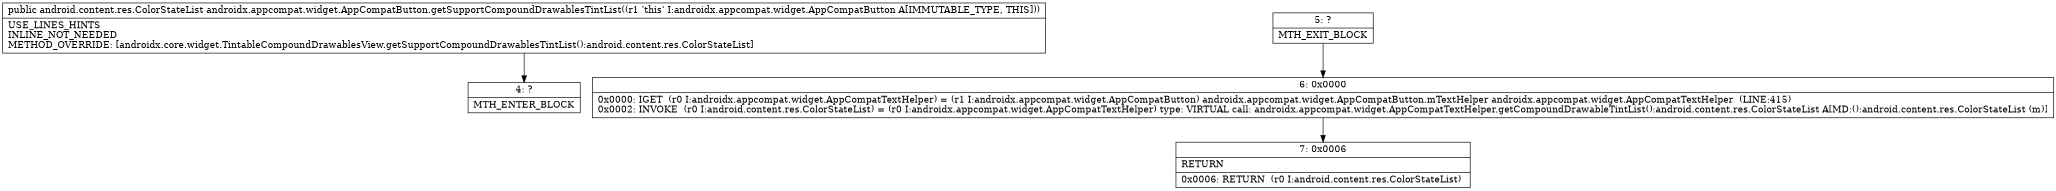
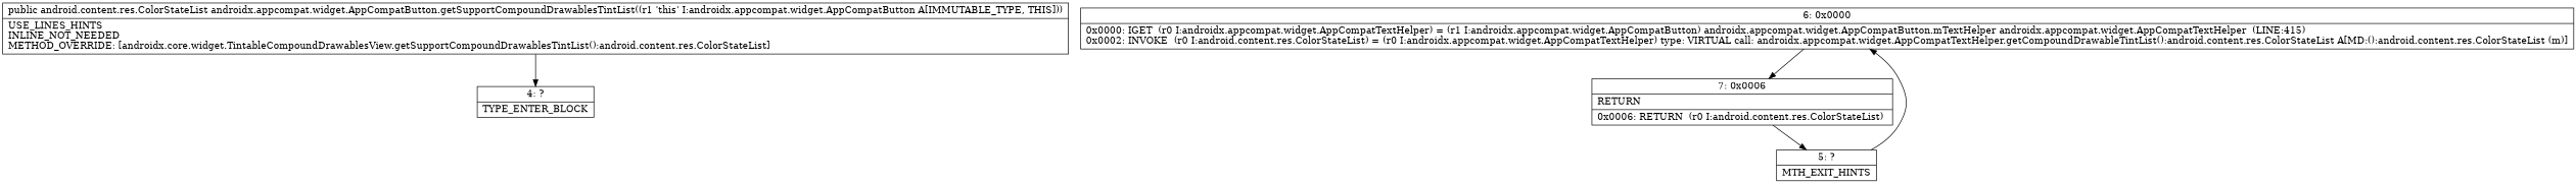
  digraph {
    node [shape=record]
-   n1 [label="{4\:\ ?|MTH_ENTER_BLOCK\l}"]
+   n1 [label="{4\:\ ?|TYPE_ENTER_BLOCK\l}"]
    n2 [label="{6\:\ 0x0000|0x0000: IGET  (r0 I:androidx.appcompat.widget.AppCompatTextHelper) = (r1 I:androidx.appcompat.widget.AppCompatButton) androidx.appcompat.widget.AppCompatButton.mTextHelper androidx.appcompat.widget.AppCompatTextHelper  (LINE:415)\l0x0002: INVOKE  (r0 I:android.content.res.ColorStateList) = (r0 I:androidx.appcompat.widget.AppCompatTextHelper) type: VIRTUAL call: androidx.appcompat.widget.AppCompatTextHelper.getCompoundDrawableTintList():android.content.res.ColorStateList A[MD:():android.content.res.ColorStateList (m)]\l}"]
    n3 [label="{7\:\ 0x0006|RETURN\l|0x0006: RETURN  (r0 I:android.content.res.ColorStateList) \l}"]
-   n4 [label="{5\:\ ?|MTH_EXIT_BLOCK\l}"]
+   n4 [label="{5\:\ ?|MTH_EXIT_HINTS\l}"]
    n5 [label="{public android.content.res.ColorStateList androidx.appcompat.widget.AppCompatButton.getSupportCompoundDrawablesTintList((r1 'this' I:androidx.appcompat.widget.AppCompatButton A[IMMUTABLE_TYPE, THIS]))  | USE_LINES_HINTS\lINLINE_NOT_NEEDED\lMETHOD_OVERRIDE: [androidx.core.widget.TintableCompoundDrawablesView.getSupportCompoundDrawablesTintList():android.content.res.ColorStateList]\l}"]
    n2 -> n3
+   n3 -> n4
    n4 -> n2
    n5 -> n1
  }
